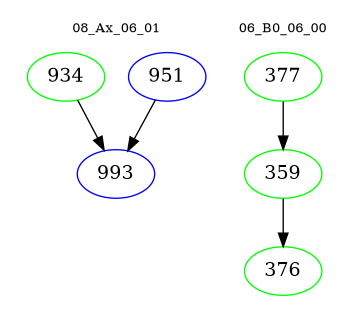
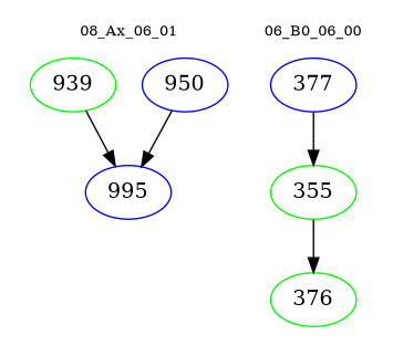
  digraph {
    node [color=blue]
    edge [color=black]
-   n1 [label=951]
-   n2 [color=green label=934]
-   n3 [label=993]
-   n4 [color=green label=377]
-   n5 [color=green label=359]
+   n1 [label=950]
+   n2 [color=green label=939]
+   n3 [label=995]
+   n4 [label=377]
+   n5 [color=green label=355]
    n6 [color=green label=376]
    subgraph cluster_1 {
      color=white
      fontsize=10
      label="08_Ax_06_01"
      n1
      n2
      n3
    }
    subgraph cluster_2 {
      color=white
      fontsize=10
      label="06_B0_06_00"
      n4
      n5
      n6
    }
    n1 -> n3
    n2 -> n3
    n4 -> n5
    n5 -> n6
  }
